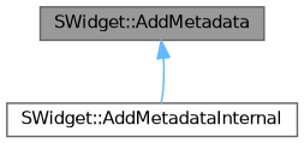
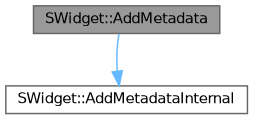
  digraph {
    rankdir=TB
    node [fontname=Helvetica fontsize=10 shape=box style=filled]
    n1 [color=gray40 fillcolor=grey60 fontcolor=black height=0.2 label="SWidget::AddMetadata" width=0.4]
    n2 [color=grey40 fillcolor=white height=0.2 label="SWidget::AddMetadataInternal" width=0.4]
-   n2 -> n1 [color=steelblue1 fontname=Helvetica fontsize=10 labelfontname=Helvetica labelfontsize=10 style=solid]
+   n1 -> n2 [color=steelblue1 fontname=Helvetica fontsize=10 labelfontname=Helvetica labelfontsize=10 style=solid]
  }
